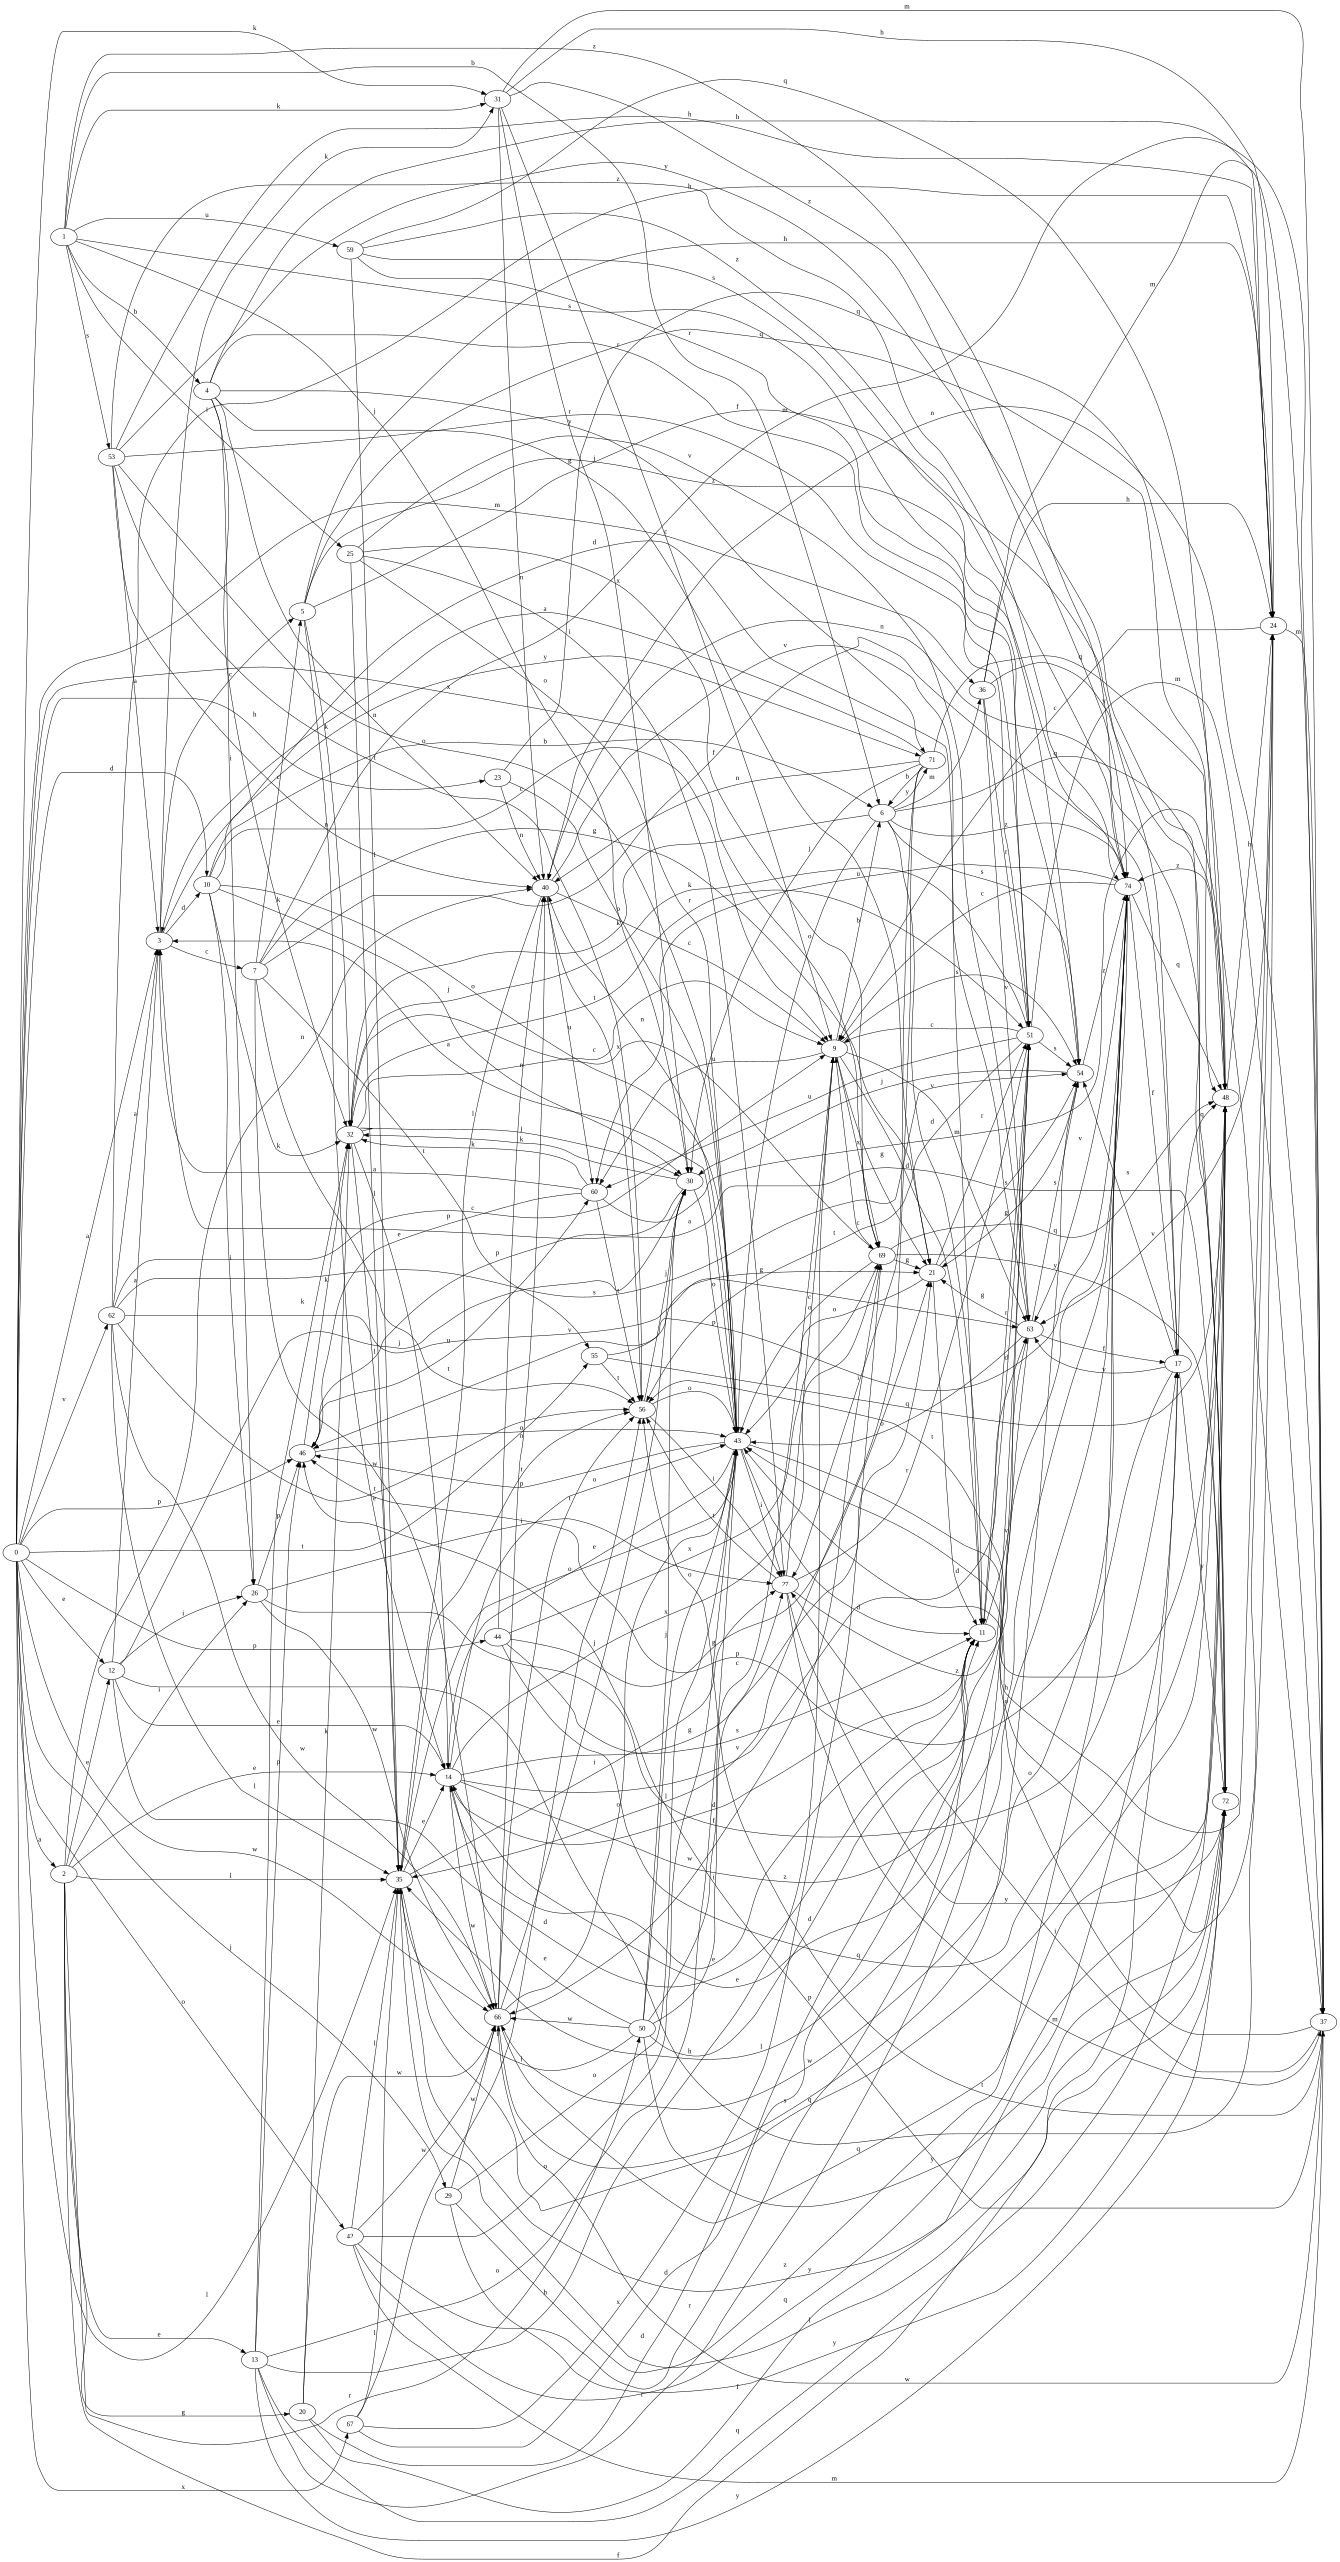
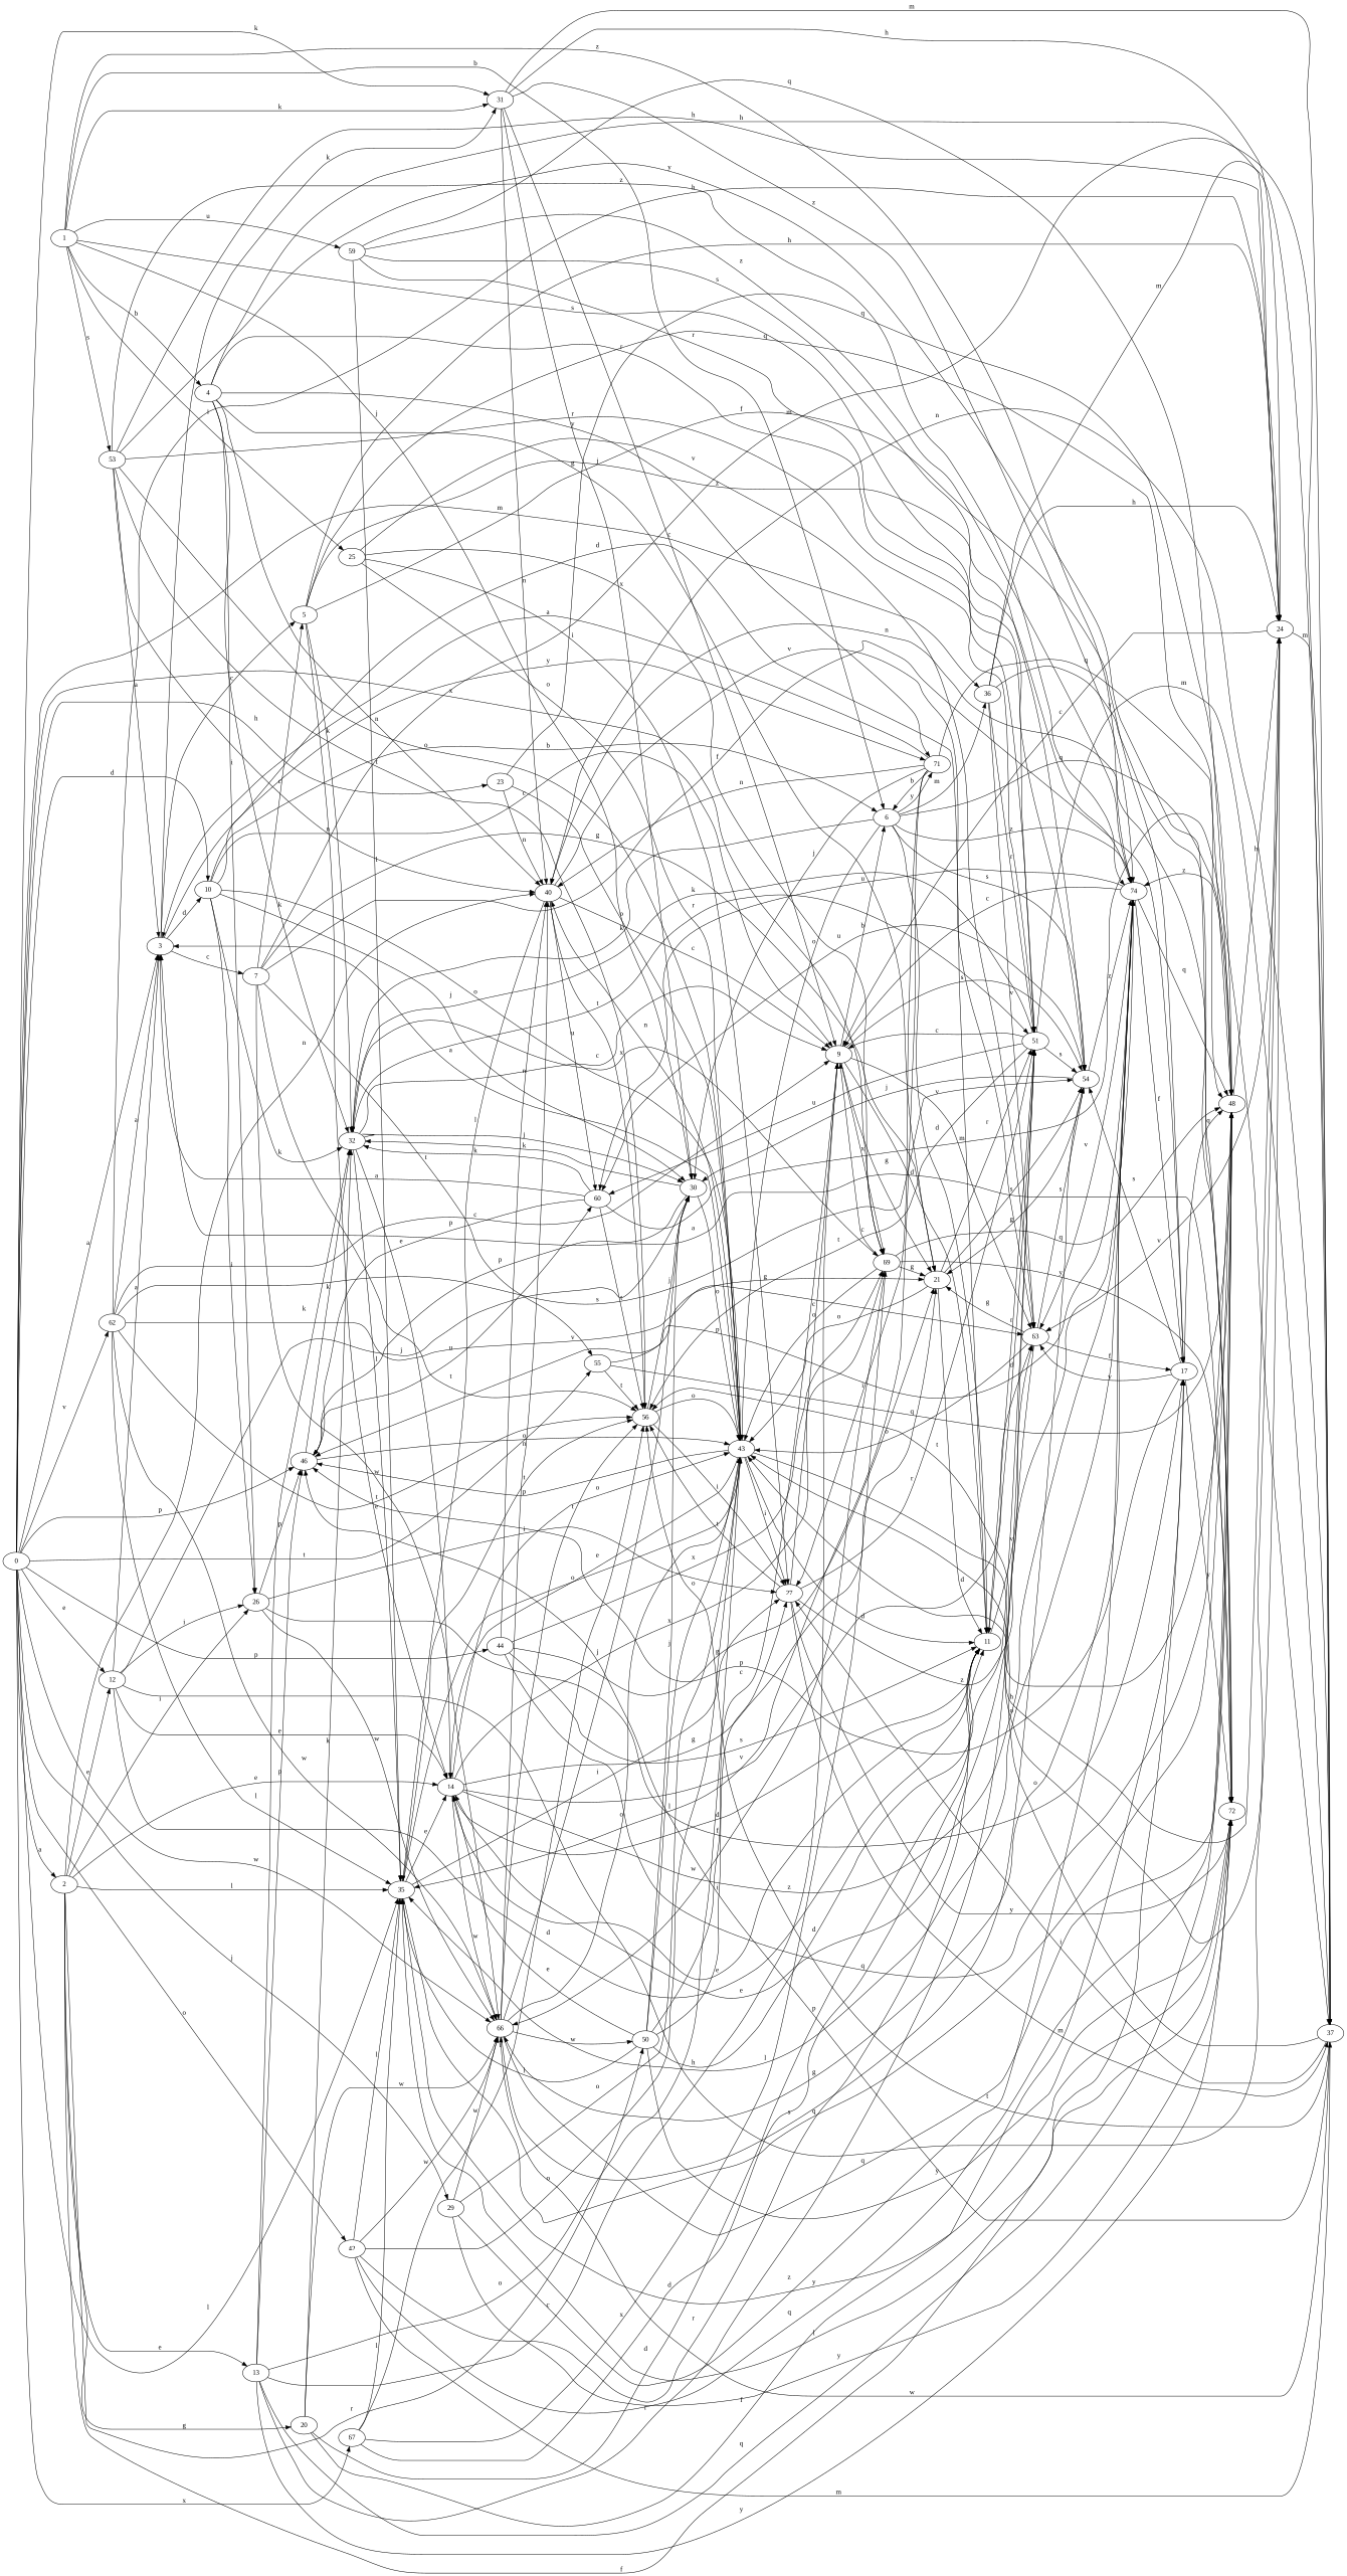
  strict digraph {
    fontname="Liberation Serif"
    rankdir=LR
    node [fontname="Liberation Serif"]
    edge [fontname="Liberation Serif"]
    0
    2
    3
    10
    12
    23
    29
    31
    35
    36
    42
    44
    46
    55
    62
    66
    67
    69
    13
    14
    17
    20
    26
    40
    50
    7
    n27 [label=5]
    71
    6
    30
    32
    11
    43
    9
    24
    48
    74
    72
    37
    56
    27
    51
    63
    21
    60
    54
    1
    4
    25
    53
    59
    0 -> 2 [label=a]
    0 -> 3 [label=a]
    0 -> 10 [label=d]
    0 -> 12 [label=e]
    0 -> 23 [label=h]
    0 -> 29 [label=j]
    0 -> 31 [label=k]
    0 -> 35 [label=l]
    0 -> 36 [label=m]
    0 -> 42 [label=o]
    0 -> 44 [label=p]
    0 -> 46 [label=p]
    0 -> 55 [label=t]
    0 -> 62 [label=v]
    0 -> 66 [label=w]
    0 -> 67 [label=x]
    0 -> 69 [label=x]
    2 -> 12 [label=e]
    2 -> 35 [label=l]
    2 -> 13 [label=e]
    2 -> 14 [label=e]
    2 -> 17 [label=f]
    2 -> 20 [label=g]
    2 -> 26 [label=i]
    2 -> 40 [label=n]
    2 -> 50 [label=r]
    3 -> 10 [label=d]
    3 -> 31 [label=k]
    3 -> 7 [label=c]
    3 -> n27 [label=c]
    3 -> 71 [label=y]
    10 -> 26 [label=i]
    10 -> 6 [label=b]
    10 -> 30 [label=j]
    10 -> 32 [label=k]
    10 -> 11 [label=d]
    10 -> 43 [label=o]
    10 -> 9 [label=c]
    12 -> 3 [label=a]
    12 -> 14 [label=e]
    12 -> 26 [label=i]
    12 -> 30 [label=j]
    12 -> 11 [label=d]
    12 -> 24 [label=h]
    23 -> 40 [label=n]
    23 -> 43 [label=o]
    23 -> 48 [label=q]
    29 -> 66 [label=w]
    29 -> 43 [label=o]
    29 -> 74 [label=z]
    29 -> 72 [label=y]
    31 -> 40 [label=n]
    31 -> 30 [label=j]
    31 -> 9 [label=c]
    31 -> 24 [label=h]
    31 -> 74 [label=z]
    31 -> 37 [label=m]
    35 -> 14 [label=e]
    35 -> 43 [label=o]
    35 -> 48 [label=q]
    35 -> 72 [label=y]
    35 -> 56 [label=t]
    35 -> 27 [label=i]
    36 -> 24 [label=h]
    36 -> 72 [label=y]
    36 -> 37 [label=m]
    36 -> 51 [label=r]
    36 -> 63 [label=v]
    42 -> 35 [label=l]
    42 -> 66 [label=w]
    42 -> 43 [label=o]
    42 -> 48 [label=q]
    42 -> 37 [label=m]
    42 -> 51 [label=r]
    44 -> 69 [label=x]
    44 -> 40 [label=n]
    44 -> 11 [label=s]
    44 -> 48 [label=q]
    44 -> 21 [label=g]
    46 -> 32 [label=k]
    46 -> 43 [label=o]
    46 -> 60 [label=u]
    55 -> 48 [label=q]
    55 -> 56 [label=t]
    55 -> 21 [label=g]
    62 -> 3 [label=a]
    62 -> 35 [label=l]
    62 -> 66 [label=w]
    62 -> 9 [label=c]
    62 -> 24 [label=h]
    62 -> 56 [label=t]
    62 -> 63 [label=v]
    62 -> 54 [label=s]
    66 -> 40 [label=n]
    66 -> 30 [label=j]
    66 -> 43 [label=o]
    66 -> 48 [label=q]
    66 -> 56 [label=t]
    66 -> 54 [label=s]
    67 -> 35 [label=l]
    67 -> 69 [label=x]
    67 -> 11 [label=d]
    67 -> 56 [label=t]
    69 -> 66 [label=w]
    69 -> 43 [label=o]
    69 -> 9 [label=c]
    69 -> 48 [label=q]
    69 -> 72 [label=y]
    69 -> 21 [label=g]
    13 -> 46 [label=p]
    13 -> 32 [label=k]
    13 -> 43 [label=o]
-   13 -> 9 [label=h]
+   13 -> 9 [label=c]
    13 -> 48 [label=q]
    13 -> 72 [label=y]
    13 -> 51 [label=r]
    14 -> 66 [label=w]
    14 -> 69 [label=x]
    14 -> 11 [label=d]
    14 -> 43 [label=o]
    14 -> 74 [label=z]
    14 -> 63 [label=v]
    14 -> 21 [label=g]
    17 -> 46 [label=p]
    17 -> 48 [label=q]
    17 -> 72 [label=y]
    17 -> 63 [label=v]
    17 -> 54 [label=s]
    20 -> 66 [label=w]
    20 -> 17 [label=f]
    20 -> 32 [label=k]
    20 -> 11 [label=d]
    26 -> 46 [label=p]
    26 -> 66 [label=w]
    26 -> 17 [label=f]
    26 -> 27 [label=i]
    40 -> 35 [label=l]
    40 -> 9 [label=c]
    40 -> 56 [label=t]
    40 -> 63 [label=v]
    40 -> 60 [label=u]
    50 -> 35 [label=l]
-   50 -> 66 [label=w]
+   66 -> 50 [label=w]
    50 -> 14 [label=e]
    50 -> 30 [label=j]
    50 -> 11 [label=d]
    50 -> 43 [label=o]
    50 -> 9 [label=c]
    50 -> 72 [label=y]
    50 -> 27 [label=i]
    7 -> 55 [label=t]
    7 -> 66 [label=w]
    7 -> 17 [label=f]
    7 -> n27 [label=c]
    7 -> 37 [label=m]
    7 -> 56 [label=t]
    7 -> 21 [label=g]
    n27 -> 14 [label=e]
    n27 -> 17 [label=f]
    n27 -> 32 [label=k]
    n27 -> 24 [label=h]
    n27 -> 48 [label=q]
    n27 -> 74 [label=z]
    71 -> 3 [label=a]
    71 -> 35 [label=l]
    71 -> 40 [label=n]
    71 -> 6 [label=b]
    71 -> 30 [label=j]
    71 -> 48 [label=q]
    71 -> 27 [label=i]
    6 -> 36 [label=m]
    6 -> 71 [label=y]
    6 -> 32 [label=k]
    6 -> 11 [label=d]
    6 -> 43 [label=o]
    6 -> 48 [label=q]
    6 -> 74 [label=z]
    6 -> 54 [label=s]
    30 -> 46 [label=p]
    30 -> 32 [label=k]
    30 -> 43 [label=o]
    32 -> 35 [label=l]
    32 -> 69 [label=x]
    32 -> 14 [label=e]
    32 -> 30 [label=j]
    32 -> 9 [label=c]
    32 -> 51 [label=r]
    11 -> 14 [label=e]
    11 -> 51 [label=r]
    11 -> 63 [label=v]
    43 -> 3 [label=a]
    43 -> 46 [label=p]
    43 -> 14 [label=e]
    43 -> 40 [label=n]
    43 -> 11 [label=d]
    43 -> 24 [label=h]
    43 -> 27 [label=i]
    9 -> 69 [label=x]
    9 -> 6 [label=b]
    9 -> 11 [label=d]
    9 -> 63 [label=v]
    9 -> 21 [label=g]
    9 -> 54 [label=s]
    24 -> 43 [label=o]
    24 -> 9 [label=c]
    24 -> 37 [label=m]
    24 -> 63 [label=v]
    48 -> 24 [label=h]
    48 -> 74 [label=z]
    48 -> 56 [label=t]
    74 -> 35 [label=l]
    74 -> 46 [label=p]
-   74 -> 66 [label=w]
+   74 -> 66 [label=g]
    74 -> 17 [label=f]
    74 -> 9 [label=c]
    74 -> 48 [label=q]
    74 -> 63 [label=v]
    74 -> 60 [label=u]
    72 -> 3 [label=a]
    72 -> 35 [label=l]
    72 -> 40 [label=n]
    37 -> 46 [label=p]
    37 -> 66 [label=w]
    37 -> 40 [label=n]
    37 -> 43 [label=o]
    37 -> 56 [label=t]
    37 -> 27 [label=i]
    56 -> 30 [label=j]
    56 -> 43 [label=o]
    56 -> 27 [label=i]
    27 -> 9 [label=c]
    27 -> 74 [label=z]
    27 -> 72 [label=y]
    27 -> 37 [label=m]
    27 -> 56 [label=t]
    27 -> 51 [label=r]
    51 -> 32 [label=k]
    51 -> 11 [label=d]
    51 -> 9 [label=c]
    51 -> 37 [label=m]
    51 -> 56 [label=t]
    51 -> 60 [label=u]
    51 -> 54 [label=s]
    63 -> 14 [label=e]
    63 -> 17 [label=f]
    63 -> 43 [label=o]
    63 -> 21 [label=g]
    63 -> 54 [label=s]
    21 -> 11 [label=d]
    21 -> 43 [label=o]
    21 -> 51 [label=r]
    21 -> 54 [label=s]
    60 -> 3 [label=a]
    60 -> 46 [label=p]
    60 -> 32 [label=k]
    60 -> 37 [label=m]
    60 -> 56 [label=t]
    54 -> 30 [label=j]
    54 -> 74 [label=z]
    54 -> 21 [label=g]
-   9 -> 60 [label=u]
+   54 -> 60 [label=u]
    1 -> 31 [label=k]
    1 -> 6 [label=b]
    1 -> 30 [label=j]
    1 -> 74 [label=z]
    1 -> 54 [label=s]
    1 -> 4 [label=b]
    1 -> 25 [label=i]
    1 -> 53 [label=s]
    1 -> 59 [label=u]
    4 -> 26 [label=i]
    4 -> 40 [label=n]
    4 -> 71 [label=y]
    4 -> 32 [label=k]
    4 -> 24 [label=h]
    4 -> 51 [label=r]
    4 -> 21 [label=g]
-   25 -> 35 [label=l]
    25 -> 69 [label=x]
    25 -> 43 [label=o]
    25 -> 27 [label=i]
    25 -> 63 [label=v]
    53 -> 3 [label=a]
    53 -> 40 [label=n]
    53 -> 43 [label=o]
    53 -> 24 [label=h]
    53 -> 74 [label=z]
    53 -> 72 [label=y]
    53 -> 56 [label=t]
    53 -> 51 [label=r]
    59 -> 35 [label=l]
    59 -> 48 [label=q]
    59 -> 74 [label=z]
    59 -> 51 [label=r]
    59 -> 54 [label=s]
  }
